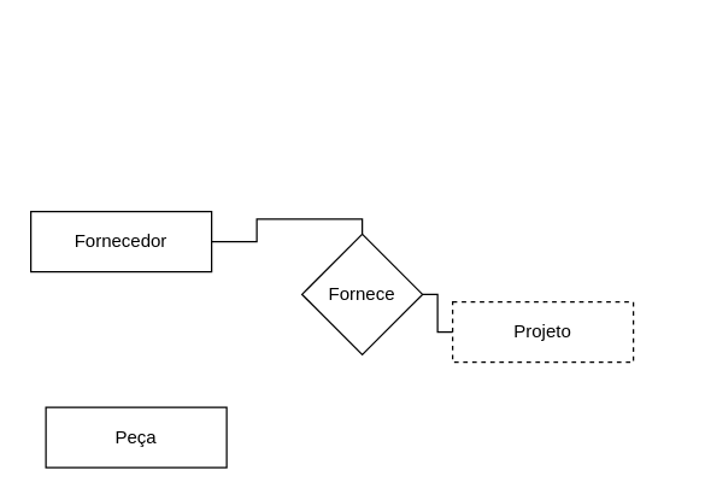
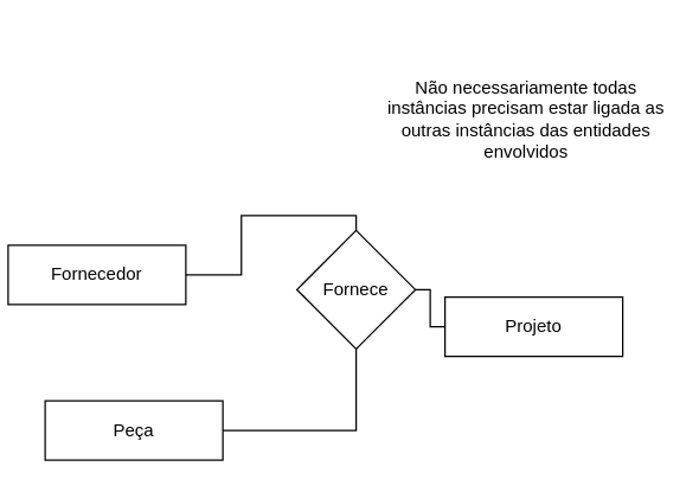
  <mxCell id="0" />
  <mxCell id="1" parent="0" />
- <mxCell id="2" value="Fornecedor" style="whiteSpace=wrap;html=1;align=center;" vertex="1" parent="1"><mxGeometry x="20" y="140" width="120" height="40" as="geometry" /></mxCell>
+ <mxCell id="2" value="Fornecedor" style="whiteSpace=wrap;html=1;align=center;" vertex="1" parent="1"><mxGeometry x="5" y="165" width="120" height="40" as="geometry" /></mxCell>
  <mxCell id="3" value="Peça" style="whiteSpace=wrap;html=1;align=center;" vertex="1" parent="1"><mxGeometry x="30" y="270" width="120" height="40" as="geometry" /></mxCell>
  <mxCell id="4" value="Fornece" style="shape=rhombus;perimeter=rhombusPerimeter;whiteSpace=wrap;html=1;align=center;" vertex="1" parent="1"><mxGeometry x="200" y="155" width="80" height="80" as="geometry" /></mxCell>
- <mxCell id="5" value="Projeto" style="whiteSpace=wrap;html=1;align=center;dashed=1;" vertex="1" parent="1"><mxGeometry x="300" y="200" width="120" height="40" as="geometry" /></mxCell>
+ <mxCell id="5" value="Projeto" style="whiteSpace=wrap;html=1;align=center;" vertex="1" parent="1"><mxGeometry x="300" y="200" width="120" height="40" as="geometry" /></mxCell>
  <mxCell id="6" value="" style="endArrow=none;html=1;rounded=0;exitX=1;exitY=0.5;exitDx=0;exitDy=0;entryX=0.5;entryY=0;entryDx=0;entryDy=0;edgeStyle=orthogonalEdgeStyle;" edge="1" parent="1" source="2" target="4"><mxGeometry relative="1" as="geometry"><mxPoint x="160" y="180" as="sourcePoint" /><mxPoint x="320" y="180" as="targetPoint" /></mxGeometry></mxCell>
+ <mxCell id="7" value="" style="endArrow=none;html=1;rounded=0;exitX=1;exitY=0.5;exitDx=0;exitDy=0;entryX=0.5;entryY=1;entryDx=0;entryDy=0;edgeStyle=orthogonalEdgeStyle;" edge="1" parent="1" source="3" target="4"><mxGeometry relative="1" as="geometry"><mxPoint x="150" y="170" as="sourcePoint" /><mxPoint x="230" y="190" as="targetPoint" /></mxGeometry></mxCell>
  <mxCell id="8" value="" style="endArrow=none;html=1;rounded=0;exitX=0;exitY=0.5;exitDx=0;exitDy=0;entryX=1;entryY=0.5;entryDx=0;entryDy=0;edgeStyle=orthogonalEdgeStyle;" edge="1" parent="1" source="5" target="4"><mxGeometry relative="1" as="geometry"><mxPoint x="150" y="290" as="sourcePoint" /><mxPoint x="230" y="270" as="targetPoint" /></mxGeometry></mxCell>
+ <mxCell id="9" value="Não necessariamente todas instâncias precisam estar ligada as outras instâncias das entidades envolvidos" style="text;html=1;strokeColor=none;fillColor=none;align=center;verticalAlign=middle;whiteSpace=wrap;rounded=0;" vertex="1" parent="1"><mxGeometry x="260" width="190" height="120" as="geometry" y="20" /></mxCell>
